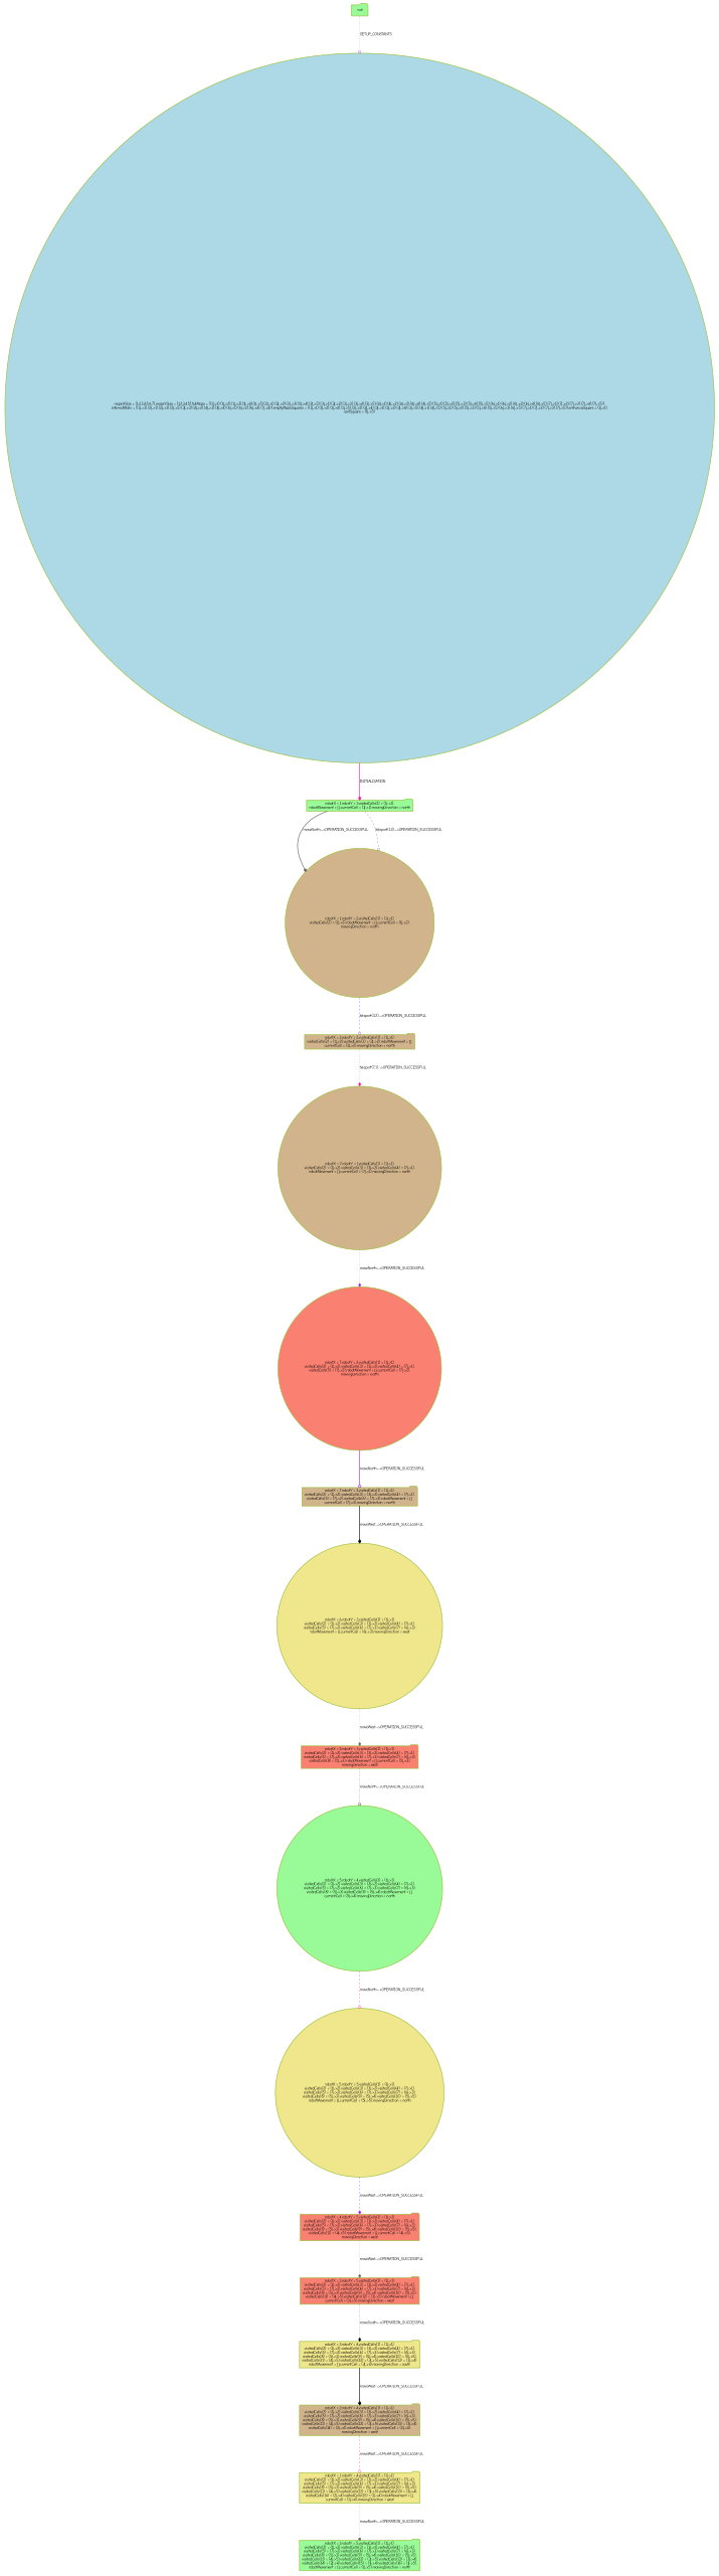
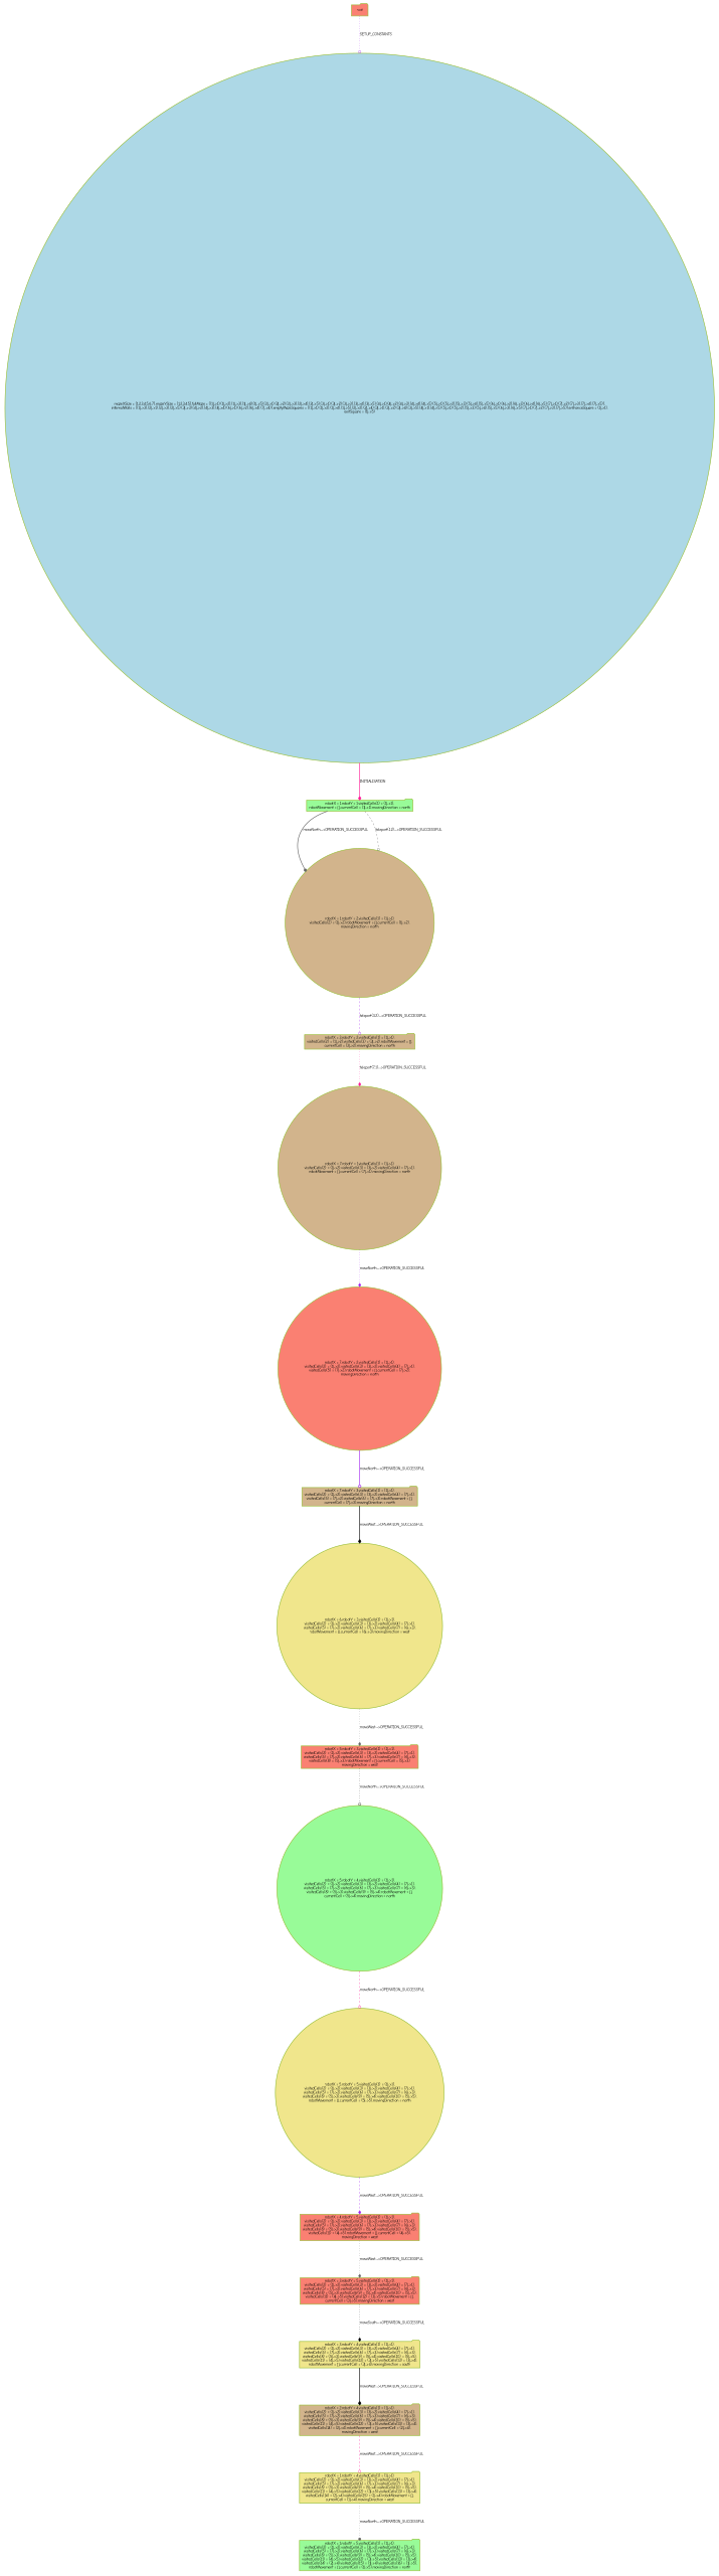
  digraph {
    nodesep=1.5
    ranksep=1.5
    fontname="Comic Neue"
    node [color="#99BF38" fontsize=12 penwidth=2 shape=folder style=filled fillcolor=tan fontname="Comic Neue"]
    edge [color=gray40 fontsize=12 style=dotted arrowhead=diamond fontname="Comic Neue"]
    n1 [label="mazeXSize = \{1,2,3,4,5,6,7\},mazeYSize = \{1,2,3,4,5\},fullMaze = \{(1\|-\>1),(1\|-\>2),(1\|-\>3),(1\|-\>4),(1\|-\>5),(2\|-\>1),(2\|-\>2),(2\|-\>3),(2\|-\>4),(2\|-\>5),(3\|-\>1),(3\|-\>2),(3\|-\>3),(3\|-\>4),(3\|-\>5),(4\|-\>1),(4\|-\>2),(4\|-\>3),(4\|-\>4),(4\|-\>5),(5\|-\>1),(5\|-\>2),(5\|-\>3),(5\|-\>4),(5\|-\>5),(6\|-\>1),(6\|-\>2),(6\|-\>3),(6\|-\>4),(6\|-\>5),(7\|-\>1),(7\|-\>2),(7\|-\>3),(7\|-\>4),(7\|-\>5)\},\ninternalWalls = \{(1\|-\>3),(2\|-\>1),(2\|-\>3),(2\|-\>5),(3\|-\>3),(4\|-\>2),(4\|-\>3),(4\|-\>4),(6\|-\>1),(6\|-\>2),(6\|-\>4),(7\|-\>4)\},emptyMazeSquares = \{(1\|-\>1),(1\|-\>2),(1\|-\>4),(1\|-\>5),(2\|-\>2),(2\|-\>4),(3\|-\>1),(3\|-\>2),(3\|-\>4),(3\|-\>5),(4\|-\>1),(4\|-\>5),(5\|-\>1),(5\|-\>2),(5\|-\>3),(5\|-\>4),(5\|-\>5),(6\|-\>3),(6\|-\>5),(7\|-\>1),(7\|-\>2),(7\|-\>3),(7\|-\>5)\},entranceSquare = (1\|-\>1),\nexitSquare = (1\|-\>5)" shape=circle fillcolor=lightblue]
    n2 [label="robotX = 1,robotY = 1,visitedCells(1) = (1\|-\>1),\nrobotMovement = [],currentCell = (1\|-\>1),movingDirection = north" fillcolor=palegreen]
    n3 [label="robotX = 1,robotY = 2,visitedCells(1) = (1\|-\>1),\nvisitedCells(2) = (1\|-\>2),robotMovement = [],currentCell = (1\|-\>2),\nmovingDirection = north" shape=circle]
    n4 [label="robotX = 3,robotY = 2,visitedCells(1) = (1\|-\>1),\nvisitedCells(2) = (1\|-\>2),visitedCells(3) = (3\|-\>2),robotMovement = [],\ncurrentCell = (3\|-\>2),movingDirection = north"]
    n5 [label="robotX = 7,robotY = 1,visitedCells(1) = (1\|-\>1),\nvisitedCells(2) = (1\|-\>2),visitedCells(3) = (3\|-\>2),visitedCells(4) = (7\|-\>1),\nrobotMovement = [],currentCell = (7\|-\>1),movingDirection = north" shape=circle]
    n6 [label="robotX = 7,robotY = 2,visitedCells(1) = (1\|-\>1),\nvisitedCells(2) = (1\|-\>2),visitedCells(3) = (3\|-\>2),visitedCells(4) = (7\|-\>1),\nvisitedCells(5) = (7\|-\>2),robotMovement = [],currentCell = (7\|-\>2),\nmovingDirection = north" shape=circle fillcolor=salmon]
    n7 [label="robotX = 7,robotY = 3,visitedCells(1) = (1\|-\>1),\nvisitedCells(2) = (1\|-\>2),visitedCells(3) = (3\|-\>2),visitedCells(4) = (7\|-\>1),\nvisitedCells(5) = (7\|-\>2),visitedCells(6) = (7\|-\>3),robotMovement = [],\ncurrentCell = (7\|-\>3),movingDirection = north"]
    n8 [label="robotX = 6,robotY = 3,visitedCells(1) = (1\|-\>1),\nvisitedCells(2) = (1\|-\>2),visitedCells(3) = (3\|-\>2),visitedCells(4) = (7\|-\>1),\nvisitedCells(5) = (7\|-\>2),visitedCells(6) = (7\|-\>3),visitedCells(7) = (6\|-\>3),\nrobotMovement = [],currentCell = (6\|-\>3),movingDirection = west" shape=circle fillcolor=khaki]
    n9 [label="robotX = 5,robotY = 3,visitedCells(1) = (1\|-\>1),\nvisitedCells(2) = (1\|-\>2),visitedCells(3) = (3\|-\>2),visitedCells(4) = (7\|-\>1),\nvisitedCells(5) = (7\|-\>2),visitedCells(6) = (7\|-\>3),visitedCells(7) = (6\|-\>3),\nvisitedCells(8) = (5\|-\>3),robotMovement = [],currentCell = (5\|-\>3),\nmovingDirection = west" fillcolor=salmon]
    n10 [label="robotX = 5,robotY = 4,visitedCells(1) = (1\|-\>1),\nvisitedCells(2) = (1\|-\>2),visitedCells(3) = (3\|-\>2),visitedCells(4) = (7\|-\>1),\nvisitedCells(5) = (7\|-\>2),visitedCells(6) = (7\|-\>3),visitedCells(7) = (6\|-\>3),\nvisitedCells(8) = (5\|-\>3),visitedCells(9) = (5\|-\>4),robotMovement = [],\ncurrentCell = (5\|-\>4),movingDirection = north" shape=circle fillcolor=palegreen]
    n11 [label="robotX = 5,robotY = 5,visitedCells(1) = (1\|-\>1),\nvisitedCells(2) = (1\|-\>2),visitedCells(3) = (3\|-\>2),visitedCells(4) = (7\|-\>1),\nvisitedCells(5) = (7\|-\>2),visitedCells(6) = (7\|-\>3),visitedCells(7) = (6\|-\>3),\nvisitedCells(8) = (5\|-\>3),visitedCells(9) = (5\|-\>4),visitedCells(10) = (5\|-\>5),\nrobotMovement = [],currentCell = (5\|-\>5),movingDirection = north" shape=circle fillcolor=khaki]
    n12 [label="robotX = 4,robotY = 5,visitedCells(1) = (1\|-\>1),\nvisitedCells(2) = (1\|-\>2),visitedCells(3) = (3\|-\>2),visitedCells(4) = (7\|-\>1),\nvisitedCells(5) = (7\|-\>2),visitedCells(6) = (7\|-\>3),visitedCells(7) = (6\|-\>3),\nvisitedCells(8) = (5\|-\>3),visitedCells(9) = (5\|-\>4),visitedCells(10) = (5\|-\>5),\nvisitedCells(11) = (4\|-\>5),robotMovement = [],currentCell = (4\|-\>5),\nmovingDirection = west" fillcolor=salmon]
    n13 [label="robotX = 3,robotY = 5,visitedCells(1) = (1\|-\>1),\nvisitedCells(2) = (1\|-\>2),visitedCells(3) = (3\|-\>2),visitedCells(4) = (7\|-\>1),\nvisitedCells(5) = (7\|-\>2),visitedCells(6) = (7\|-\>3),visitedCells(7) = (6\|-\>3),\nvisitedCells(8) = (5\|-\>3),visitedCells(9) = (5\|-\>4),visitedCells(10) = (5\|-\>5),\nvisitedCells(11) = (4\|-\>5),visitedCells(12) = (3\|-\>5),robotMovement = [],\ncurrentCell = (3\|-\>5),movingDirection = west" fillcolor=salmon]
    n14 [label="robotX = 3,robotY = 4,visitedCells(1) = (1\|-\>1),\nvisitedCells(2) = (1\|-\>2),visitedCells(3) = (3\|-\>2),visitedCells(4) = (7\|-\>1),\nvisitedCells(5) = (7\|-\>2),visitedCells(6) = (7\|-\>3),visitedCells(7) = (6\|-\>3),\nvisitedCells(8) = (5\|-\>3),visitedCells(9) = (5\|-\>4),visitedCells(10) = (5\|-\>5),\nvisitedCells(11) = (4\|-\>5),visitedCells(12) = (3\|-\>5),visitedCells(13) = (3\|-\>4),\nrobotMovement = [],currentCell = (3\|-\>4),movingDirection = south" fillcolor=khaki]
    n15 [label="robotX = 2,robotY = 4,visitedCells(1) = (1\|-\>1),\nvisitedCells(2) = (1\|-\>2),visitedCells(3) = (3\|-\>2),visitedCells(4) = (7\|-\>1),\nvisitedCells(5) = (7\|-\>2),visitedCells(6) = (7\|-\>3),visitedCells(7) = (6\|-\>3),\nvisitedCells(8) = (5\|-\>3),visitedCells(9) = (5\|-\>4),visitedCells(10) = (5\|-\>5),\nvisitedCells(11) = (4\|-\>5),visitedCells(12) = (3\|-\>5),visitedCells(13) = (3\|-\>4),\nvisitedCells(14) = (2\|-\>4),robotMovement = [],currentCell = (2\|-\>4),\nmovingDirection = west"]
    n16 [label="robotX = 1,robotY = 4,visitedCells(1) = (1\|-\>1),\nvisitedCells(2) = (1\|-\>2),visitedCells(3) = (3\|-\>2),visitedCells(4) = (7\|-\>1),\nvisitedCells(5) = (7\|-\>2),visitedCells(6) = (7\|-\>3),visitedCells(7) = (6\|-\>3),\nvisitedCells(8) = (5\|-\>3),visitedCells(9) = (5\|-\>4),visitedCells(10) = (5\|-\>5),\nvisitedCells(11) = (4\|-\>5),visitedCells(12) = (3\|-\>5),visitedCells(13) = (3\|-\>4),\nvisitedCells(14) = (2\|-\>4),visitedCells(15) = (1\|-\>4),robotMovement = [],\ncurrentCell = (1\|-\>4),movingDirection = west" fillcolor=khaki]
    n17 [label="robotX = 1,robotY = 5,visitedCells(1) = (1\|-\>1),\nvisitedCells(2) = (1\|-\>2),visitedCells(3) = (3\|-\>2),visitedCells(4) = (7\|-\>1),\nvisitedCells(5) = (7\|-\>2),visitedCells(6) = (7\|-\>3),visitedCells(7) = (6\|-\>3),\nvisitedCells(8) = (5\|-\>3),visitedCells(9) = (5\|-\>4),visitedCells(10) = (5\|-\>5),\nvisitedCells(11) = (4\|-\>5),visitedCells(12) = (3\|-\>5),visitedCells(13) = (3\|-\>4),\nvisitedCells(14) = (2\|-\>4),visitedCells(15) = (1\|-\>4),visitedCells(16) = (1\|-\>5),\nrobotMovement = [],currentCell = (1\|-\>5),movingDirection = north" fillcolor=palegreen]
-   n18 [label=root fillcolor=palegreen]
+   n18 [label=root fillcolor=salmon]
    n1 -> n2 [color=deeppink label=INITIALISATION style=bold]
    n2 -> n3 [label="moveNorth--\>OPERATION_SUCCESSFUL" style=bold arrowhead=dot]
    n2 -> n3 [label="teleport(1,2)--\>OPERATION_SUCCESSFUL" style=dashed arrowhead=odot]
    n3 -> n4 [color=purple label="teleport(3,2)--\>OPERATION_SUCCESSFUL" style=dashed arrowhead=odot]
    n4 -> n5 [color=deeppink label="teleport(7,1)--\>OPERATION_SUCCESSFUL"]
    n5 -> n6 [color=purple label="moveNorth--\>OPERATION_SUCCESSFUL"]
    n6 -> n7 [color=purple label="moveNorth--\>OPERATION_SUCCESSFUL" style=bold arrowhead=odot]
    n7 -> n8 [color=black label="moveWest--\>OPERATION_SUCCESSFUL" style=bold]
    n8 -> n9 [label="moveWest--\>OPERATION_SUCCESSFUL"]
    n9 -> n10 [color=black label="moveNorth--\>OPERATION_SUCCESSFUL" arrowhead=odot]
    n10 -> n11 [color=deeppink label="moveNorth--\>OPERATION_SUCCESSFUL" style=dashed arrowhead=odot]
    n11 -> n12 [color=purple label="moveWest--\>OPERATION_SUCCESSFUL" style=dashed]
    n12 -> n13 [label="moveWest--\>OPERATION_SUCCESSFUL"]
    n13 -> n14 [color=black label="moveSouth--\>OPERATION_SUCCESSFUL"]
    n14 -> n15 [color=black label="moveWest--\>OPERATION_SUCCESSFUL" style=bold]
    n15 -> n16 [color=deeppink label="moveWest--\>OPERATION_SUCCESSFUL" style=dashed arrowhead=odot]
    n16 -> n17 [label="moveNorth--\>OPERATION_SUCCESSFUL" arrowhead=dot]
    n18 -> n1 [color=purple label=SETUP_CONSTANTS arrowhead=odot]
  }
